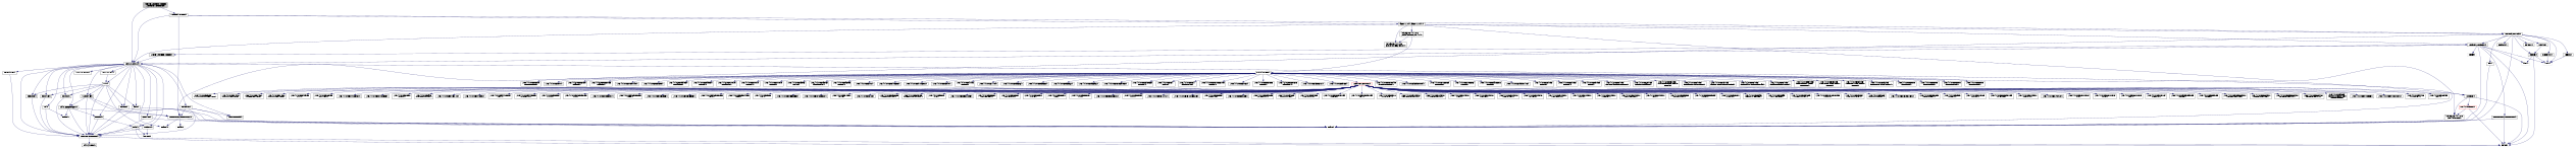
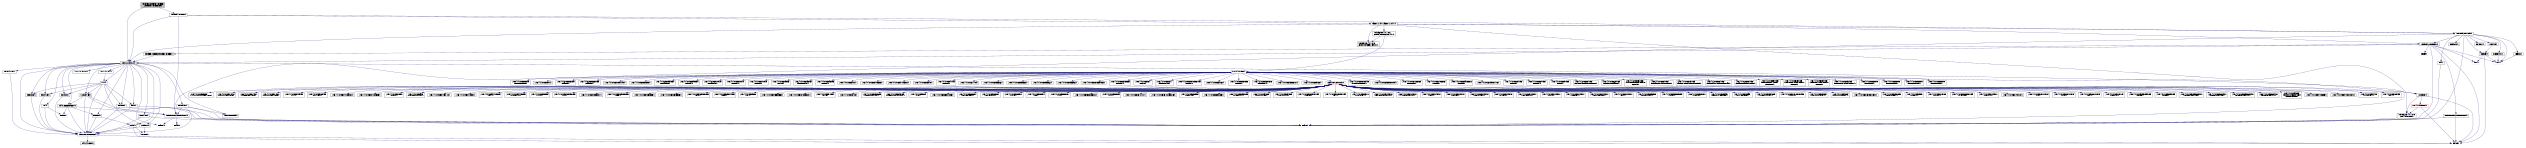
  digraph {
    node [color=black fillcolor=white fontname=Helvetica fontsize=10 shape=record style=filled]
    edge [color=midnightblue fontname=Helvetica fontsize=10 labelfontname=Helvetica labelfontsize=10 style=solid]
    n1 [fillcolor=grey75 fontcolor=black height=0.2 label="libraries/AP_SerialManager\l/AP_SerialManager.cpp" width=0.4]
    n2 [height=0.2 label="AP_HAL/AP_HAL.h" width=0.4]
    n3 [height=0.2 label="AP_SerialManager.h" width=0.4]
    n4 [color=grey75 height=0.2 label="stdint.h" width=0.4]
    n5 [color=grey75 height=0.2 label="stdbool.h" width=0.4]
    n6 [height=0.2 label="AP_HAL_Namespace.h" width=0.4]
    n7 [height=0.2 label="AP_HAL_Boards.h" width=0.4]
    n8 [height=0.2 label="AP_HAL_Macros.h" width=0.4]
    n9 [height=0.2 label="AP_HAL_Main.h" width=0.4]
    n10 [height=0.2 label="HAL.h" width=0.4]
    n11 [height=0.2 label="AnalogIn.h" width=0.4]
    n12 [height=0.2 label="GPIO.h" width=0.4]
    n13 [height=0.2 label="RCInput.h" width=0.4]
    n14 [height=0.2 label="RCOutput.h" width=0.4]
    n15 [height=0.2 label="SPIDriver.h" width=0.4]
    n16 [height=0.2 label="Storage.h" width=0.4]
    n17 [height=0.2 label="UARTDriver.h" width=0.4]
    n18 [height=0.2 label="utility/BetterStream.h" width=0.4]
    n19 [height=0.2 label="Stream.h" width=0.4]
    n20 [height=0.2 label="Print.h" width=0.4]
    n21 [height=0.2 label="I2CDriver.h" width=0.4]
    n22 [height=0.2 label="Scheduler.h" width=0.4]
    n23 [height=0.2 label="Semaphores.h" width=0.4]
    n24 [height=0.2 label="Util.h" width=0.4]
    n25 [height=0.2 label="AP_Common/AP_Common.h" width=0.4]
    n26 [height=0.2 label="AP_Math/AP_Math.h" width=0.4]
    n27 [height=0.2 label="GCS_MAVLink/GCS_MAVLink.h" width=0.4]
    n28 [color=grey75 height=0.2 label="string.h" width=0.4]
    n29 [height=0.2 label="utility/functor.h" width=0.4]
    n30 [color=grey75 height=0.2 label="inttypes.h" width=0.4]
    n31 [color=grey75 height=0.2 label="stdarg.h" width=0.4]
    n32 [color=grey75 height=0.2 label="stdlib.h" width=0.4]
    n33 [height=0.2 label="AP_Param/AP_Param.h" width=0.4]
    n34 [color=grey75 height=0.2 label="math.h" width=0.4]
    n35 [height=0.2 label="rotations.h" width=0.4]
    n36 [height=0.2 label="vector2.h" width=0.4]
    n37 [height=0.2 label="vector3.h" width=0.4]
    n38 [height=0.2 label="matrix3.h" width=0.4]
    n39 [height=0.2 label="quaternion.h" width=0.4]
    n40 [height=0.2 label="polygon.h" width=0.4]
    n41 [height=0.2 label="edc.h" width=0.4]
    n42 [height=0.2 label="include/mavlink/v1.0\l/ardupilotmega/version.h" width=0.4]
    n43 [height=0.2 label="include/mavlink/v1.0\l/mavlink_types.h" width=0.4]
    n44 [height=0.2 label="include/mavlink/v1.0\l/ardupilotmega/mavlink.h" width=0.4]
    n45 [color=grey75 height=0.2 label="float.h" width=0.4]
    n46 [color=grey75 height=0.2 label="stddef.h" width=0.4]
    n47 [height=0.2 label="AP_Progmem/AP_Progmem.h" width=0.4]
-   n48 [height=0.2 label="AnalogIn/StorageManager.h" width=0.4]
+   n48 [height=0.2 label="StorageManager/StorageManager.h" width=0.4]
    n49 [height=0.2 label="ardupilotmega.h" width=0.4]
    n50 [height=0.2 label="../protocol.h" width=0.4]
    n51 [color=red height=0.2 label="../common/common.h" width=0.4]
    n52 [height=0.2 label="./mavlink_msg_sensor\l_offsets.h" width=0.4]
    n53 [height=0.2 label="./mavlink_msg_set_mag\l_offsets.h" width=0.4]
    n54 [height=0.2 label="./mavlink_msg_meminfo.h" width=0.4]
    n55 [height=0.2 label="./mavlink_msg_ap_adc.h" width=0.4]
    n56 [height=0.2 label="./mavlink_msg_digicam\l_configure.h" width=0.4]
    n57 [height=0.2 label="./mavlink_msg_digicam\l_control.h" width=0.4]
    n58 [height=0.2 label="./mavlink_msg_mount\l_configure.h" width=0.4]
    n59 [height=0.2 label="./mavlink_msg_mount\l_control.h" width=0.4]
    n60 [height=0.2 label="./mavlink_msg_mount\l_status.h" width=0.4]
    n61 [height=0.2 label="./mavlink_msg_fence\l_point.h" width=0.4]
    n62 [height=0.2 label="./mavlink_msg_fence\l_fetch_point.h" width=0.4]
    n63 [height=0.2 label="./mavlink_msg_fence\l_status.h" width=0.4]
    n64 [height=0.2 label="./mavlink_msg_ahrs.h" width=0.4]
    n65 [height=0.2 label="./mavlink_msg_simstate.h" width=0.4]
    n66 [height=0.2 label="./mavlink_msg_hwstatus.h" width=0.4]
    n67 [height=0.2 label="./mavlink_msg_radio.h" width=0.4]
    n68 [height=0.2 label="./mavlink_msg_limits\l_status.h" width=0.4]
    n69 [height=0.2 label="./mavlink_msg_wind.h" width=0.4]
    n70 [height=0.2 label="./mavlink_msg_data16.h" width=0.4]
    n71 [height=0.2 label="./mavlink_msg_data32.h" width=0.4]
    n72 [height=0.2 label="./mavlink_msg_data64.h" width=0.4]
    n73 [height=0.2 label="./mavlink_msg_data96.h" width=0.4]
    n74 [height=0.2 label="./mavlink_msg_rangefinder.h" width=0.4]
    n75 [height=0.2 label="./mavlink_msg_airspeed\l_autocal.h" width=0.4]
    n76 [height=0.2 label="./mavlink_msg_rally\l_point.h" width=0.4]
    n77 [height=0.2 label="./mavlink_msg_rally\l_fetch_point.h" width=0.4]
    n78 [height=0.2 label="./mavlink_msg_compassmot\l_status.h" width=0.4]
    n79 [height=0.2 label="./mavlink_msg_ahrs2.h" width=0.4]
    n80 [height=0.2 label="./mavlink_msg_camera\l_status.h" width=0.4]
    n81 [height=0.2 label="./mavlink_msg_camera\l_feedback.h" width=0.4]
    n82 [height=0.2 label="./mavlink_msg_battery2.h" width=0.4]
    n83 [height=0.2 label="./mavlink_msg_ahrs3.h" width=0.4]
    n84 [height=0.2 label="./mavlink_msg_autopilot\l_version_request.h" width=0.4]
    n85 [height=0.2 label="./mavlink_msg_led_control.h" width=0.4]
    n86 [height=0.2 label="./mavlink_msg_mag_cal\l_progress.h" width=0.4]
    n87 [height=0.2 label="./mavlink_msg_mag_cal\l_report.h" width=0.4]
    n88 [height=0.2 label="./mavlink_msg_ekf_status\l_report.h" width=0.4]
    n89 [height=0.2 label="./mavlink_msg_pid_tuning.h" width=0.4]
    n90 [height=0.2 label="./mavlink_msg_gimbal\l_report.h" width=0.4]
    n91 [height=0.2 label="./mavlink_msg_gimbal\l_control.h" width=0.4]
    n92 [height=0.2 label="./mavlink_msg_gimbal\l_reset.h" width=0.4]
    n93 [height=0.2 label="./mavlink_msg_gimbal\l_axis_calibration_progress.h" width=0.4]
    n94 [height=0.2 label="./mavlink_msg_gimbal\l_set_home_offsets.h" width=0.4]
    n95 [height=0.2 label="./mavlink_msg_gimbal\l_home_offset_calibration\l_result.h" width=0.4]
    n96 [height=0.2 label="./mavlink_msg_gimbal\l_set_factory_parameters.h" width=0.4]
    n97 [height=0.2 label="./mavlink_msg_gimbal\l_factory_parameters_loaded.h" width=0.4]
    n98 [height=0.2 label="./mavlink_msg_gimbal\l_erase_firmware_and_config.h" width=0.4]
    n99 [height=0.2 label="./mavlink_msg_gimbal\l_perform_factory_tests.h" width=0.4]
    n100 [height=0.2 label="./mavlink_msg_gimbal\l_report_factory_tests\l_progress.h" width=0.4]
    n101 [height=0.2 label="./mavlink_msg_gimbal\l_request_axis_calibration\l_status.h" width=0.4]
    n102 [height=0.2 label="./mavlink_msg_gimbal\l_report_axis_calibration\l_status.h" width=0.4]
    n103 [height=0.2 label="./mavlink_msg_gimbal\l_request_axis_calibration.h" width=0.4]
    n104 [height=0.2 label="./mavlink_msg_gopro\l_heartbeat.h" width=0.4]
    n105 [height=0.2 label="./mavlink_msg_gopro\l_get_request.h" width=0.4]
    n106 [height=0.2 label="./mavlink_msg_gopro\l_get_response.h" width=0.4]
    n107 [height=0.2 label="./mavlink_msg_gopro\l_set_request.h" width=0.4]
    n108 [height=0.2 label="./mavlink_msg_gopro\l_set_response.h" width=0.4]
    n109 [height=0.2 label="./mavlink_msg_rpm.h" width=0.4]
    n110 [color=red height=0.2 label="mavlink_helpers.h" width=0.4]
    n111 [height=0.2 label="./mavlink_msg_heartbeat.h" width=0.4]
    n112 [height=0.2 label="./mavlink_msg_sys_status.h" width=0.4]
    n113 [height=0.2 label="./mavlink_msg_system\l_time.h" width=0.4]
    n114 [height=0.2 label="./mavlink_msg_ping.h" width=0.4]
    n115 [height=0.2 label="./mavlink_msg_change\l_operator_control.h" width=0.4]
    n116 [height=0.2 label="./mavlink_msg_change\l_operator_control_ack.h" width=0.4]
    n117 [height=0.2 label="./mavlink_msg_auth\l_key.h" width=0.4]
    n118 [height=0.2 label="./mavlink_msg_set_mode.h" width=0.4]
    n119 [height=0.2 label="./mavlink_msg_param\l_request_read.h" width=0.4]
    n120 [height=0.2 label="./mavlink_msg_param\l_request_list.h" width=0.4]
    n121 [height=0.2 label="./mavlink_msg_param\l_value.h" width=0.4]
    n122 [height=0.2 label="./mavlink_msg_param\l_set.h" width=0.4]
    n123 [height=0.2 label="./mavlink_msg_gps_raw\l_int.h" width=0.4]
    n124 [height=0.2 label="./mavlink_msg_gps_status.h" width=0.4]
    n125 [height=0.2 label="./mavlink_msg_scaled\l_imu.h" width=0.4]
    n126 [height=0.2 label="./mavlink_msg_raw_imu.h" width=0.4]
    n127 [height=0.2 label="./mavlink_msg_raw_pressure.h" width=0.4]
    n128 [height=0.2 label="./mavlink_msg_scaled\l_pressure.h" width=0.4]
    n129 [height=0.2 label="./mavlink_msg_attitude.h" width=0.4]
    n130 [height=0.2 label="./mavlink_msg_attitude\l_quaternion.h" width=0.4]
    n131 [height=0.2 label="./mavlink_msg_local\l_position_ned.h" width=0.4]
    n132 [height=0.2 label="./mavlink_msg_global\l_position_int.h" width=0.4]
    n133 [height=0.2 label="./mavlink_msg_rc_channels\l_scaled.h" width=0.4]
    n134 [height=0.2 label="./mavlink_msg_rc_channels\l_raw.h" width=0.4]
    n135 [height=0.2 label="./mavlink_msg_servo\l_output_raw.h" width=0.4]
    n136 [height=0.2 label="./mavlink_msg_mission\l_request_partial_list.h" width=0.4]
    n137 [height=0.2 label="./mavlink_msg_mission\l_write_partial_list.h" width=0.4]
    n138 [height=0.2 label="./mavlink_msg_mission\l_item.h" width=0.4]
    n139 [height=0.2 label="./mavlink_msg_mission\l_request.h" width=0.4]
    n140 [height=0.2 label="./mavlink_msg_mission\l_set_current.h" width=0.4]
    n141 [height=0.2 label="./mavlink_msg_mission\l_current.h" width=0.4]
    n142 [height=0.2 label="./mavlink_msg_mission\l_request_list.h" width=0.4]
    n143 [height=0.2 label="./mavlink_msg_mission\l_count.h" width=0.4]
    n144 [height=0.2 label="./mavlink_msg_mission\l_clear_all.h" width=0.4]
    n145 [height=0.2 label="./mavlink_msg_mission\l_item_reached.h" width=0.4]
    n146 [height=0.2 label="./mavlink_msg_mission\l_ack.h" width=0.4]
    n147 [height=0.2 label="./mavlink_msg_set_gps\l_global_origin.h" width=0.4]
    n148 [height=0.2 label="./mavlink_msg_gps_global\l_origin.h" width=0.4]
    n149 [height=0.2 label="./mavlink_msg_param\l_map_rc.h" width=0.4]
    n150 [height=0.2 label="./mavlink_msg_safety\l_set_allowed_area.h" width=0.4]
    n151 [height=0.2 label="./mavlink_msg_safety\l_allowed_area.h" width=0.4]
    n152 [height=0.2 label="./mavlink_msg_attitude\l_quaternion_cov.h" width=0.4]
    n153 [height=0.2 label="./mavlink_msg_nav_controller\l_output.h" width=0.4]
    n154 [height=0.2 label="./mavlink_msg_global\l_position_int_cov.h" width=0.4]
    n155 [height=0.2 label="./mavlink_msg_local\l_position_ned_cov.h" width=0.4]
    n156 [height=0.2 label="./mavlink_msg_rc_channels.h" width=0.4]
    n157 [height=0.2 label="./mavlink_msg_request\l_data_stream.h" width=0.4]
    n158 [height=0.2 label="./mavlink_msg_data\l_stream.h" width=0.4]
    n159 [height=0.2 label="./mavlink_msg_manual\l_control.h" width=0.4]
    n160 [height=0.2 label="./mavlink_msg_rc_channels\l_override.h" width=0.4]
    n161 [height=0.2 label="./mavlink_msg_mission\l_item_int.h" width=0.4]
    n162 [height=0.2 label="./mavlink_msg_vfr_hud.h" width=0.4]
    n163 [height=0.2 label="./mavlink_msg_command\l_int.h" width=0.4]
    n164 [height=0.2 label="./mavlink_msg_command\l_long.h" width=0.4]
    n165 [height=0.2 label="./mavlink_msg_command\l_ack.h" width=0.4]
    n166 [height=0.2 label="./mavlink_msg_manual\l_setpoint.h" width=0.4]
    n167 [height=0.2 label="./mavlink_msg_set_attitude\l_target.h" width=0.4]
    n168 [height=0.2 label="./mavlink_msg_attitude\l_target.h" width=0.4]
    n169 [height=0.2 label="./mavlink_msg_set_position\l_target_local_ned.h" width=0.4]
    n170 [height=0.2 label="./mavlink_msg_position\l_target_local_ned.h" width=0.4]
    n171 [height=0.2 label="./mavlink_msg_set_position\l_target_global_int.h" width=0.4]
    n172 [height=0.2 label="./mavlink_msg_position\l_target_global_int.h" width=0.4]
    n173 [height=0.2 label="./mavlink_msg_local\l_position_ned_system\l_global_offset.h" width=0.4]
    n174 [height=0.2 label="./mavlink_msg_hil_state.h" width=0.4]
    n175 [height=0.2 label="./mavlink_msg_hil_controls.h" width=0.4]
    n176 [height=0.2 label="./mavlink_msg_hil_rc\l_inputs_raw.h" width=0.4]
    n177 [height=0.2 label="./mavlink_msg_optical\l_flow.h" width=0.4]
    n178 [height=0.2 label="./mavlink_msg_global\l_vision_position_estimate.h" width=0.4]
    n179 [height=0.2 label="./mavlink_msg_vision\l_position_estimate.h" width=0.4]
    n180 [height=0.2 label="./mavlink_msg_vision\l_speed_estimate.h" width=0.4]
    n181 [height=0.2 label="./mavlink_msg_vicon\l_position_estimate.h" width=0.4]
    n182 [height=0.2 label="./mavlink_msg_highres\l_imu.h" width=0.4]
    n183 [height=0.2 label="./mavlink_msg_optical\l_flow_rad.h" width=0.4]
    n184 [height=0.2 label="./mavlink_msg_hil_sensor.h" width=0.4]
    n185 [height=0.2 label="./mavlink_msg_sim_state.h" width=0.4]
    n186 [height=0.2 label="./mavlink_msg_radio\l_status.h" width=0.4]
    n187 [height=0.2 label="./mavlink_msg_file\l_transfer_protocol.h" width=0.4]
    n188 [height=0.2 label="./mavlink_msg_timesync.h" width=0.4]
    n189 [height=0.2 label="./mavlink_msg_hil_gps.h" width=0.4]
    n190 [height=0.2 label="./mavlink_msg_hil_optical\l_flow.h" width=0.4]
    n191 [height=0.2 label="./mavlink_msg_hil_state\l_quaternion.h" width=0.4]
    n192 [height=0.2 label="./mavlink_msg_scaled\l_imu2.h" width=0.4]
    n193 [height=0.2 label="./mavlink_msg_log_request\l_list.h" width=0.4]
    n194 [height=0.2 label="./mavlink_msg_log_entry.h" width=0.4]
    n195 [height=0.2 label="./mavlink_msg_log_request\l_data.h" width=0.4]
    n196 [height=0.2 label="./mavlink_msg_log_data.h" width=0.4]
    n197 [height=0.2 label="./mavlink_msg_log_erase.h" width=0.4]
    n198 [height=0.2 label="./mavlink_msg_log_request\l_end.h" width=0.4]
    n199 [height=0.2 label="./mavlink_msg_gps_inject\l_data.h" width=0.4]
    n200 [height=0.2 label="./mavlink_msg_gps2\l_raw.h" width=0.4]
    n1 -> n2
    n1 -> n3
    n2 -> n4
    n2 -> n5
    n2 -> n6
    n2 -> n7
    n2 -> n8
    n2 -> n9
    n2 -> n10
    n2 -> n11
    n2 -> n12
    n2 -> n13
    n2 -> n14
    n2 -> n15
    n2 -> n16
    n2 -> n17
    n2 -> n18
    n2 -> n19
    n2 -> n20
    n2 -> n21
    n2 -> n22
    n2 -> n23
    n2 -> n24
    n3 -> n2
    n3 -> n25
    n3 -> n26
    n3 -> n27
    n6 -> n28
    n6 -> n29
    n9 -> n10
    n10 -> n6
    n10 -> n11
    n10 -> n12
    n10 -> n13
    n10 -> n14
    n10 -> n15
    n10 -> n16
    n10 -> n17
    n11 -> n6
    n11 -> n30
    n12 -> n4
    n12 -> n6
    n13 -> n6
    n14 -> n6
    n15 -> n6
    n16 -> n4
    n16 -> n6
    n17 -> n4
    n17 -> n6
    n17 -> n18
    n17 -> n25
    n18 -> n6
    n18 -> n19
    n18 -> n25
    n18 -> n31
    n19 -> n6
    n19 -> n20
    n20 -> n6
    n20 -> n28
    n20 -> n30
    n21 -> n4
    n21 -> n6
    n22 -> n4
    n22 -> n6
    n22 -> n7
    n22 -> n25
    n23 -> n6
    n24 -> n6
    n24 -> n31
    n25 -> n4
    n25 -> n5
    n25 -> n32
    n26 -> n4
    n26 -> n25
    n26 -> n33
    n26 -> n34
    n26 -> n35
    n26 -> n36
    n26 -> n37
    n26 -> n38
    n26 -> n39
    n26 -> n40
    n26 -> n41
    n27 -> n2
    n27 -> n26
    n27 -> n33
    n27 -> n42
    n27 -> n43
    n27 -> n44
    n33 -> n2
    n33 -> n4
    n33 -> n28
    n33 -> n34
    n33 -> n45
    n33 -> n46
    n33 -> n47
    n33 -> n48
    n36 -> n34
    n37 -> n28
    n37 -> n34
    n37 -> n45
    n38 -> n37
    n39 -> n34
    n41 -> n4
    n43 -> n4
    n44 -> n42
    n44 -> n49
    n47 -> n4
    n47 -> n28
    n48 -> n2
    n49 -> n50
    n49 -> n51
    n49 -> n52
    n49 -> n53
    n49 -> n54
    n49 -> n55
    n49 -> n56
    n49 -> n57
    n49 -> n58
    n49 -> n59
    n49 -> n60
    n49 -> n61
    n49 -> n62
    n49 -> n63
    n49 -> n64
    n49 -> n65
    n49 -> n66
    n49 -> n67
    n49 -> n68
    n49 -> n69
    n49 -> n70
    n49 -> n71
    n49 -> n72
    n49 -> n73
    n49 -> n74
    n49 -> n75
    n49 -> n76
    n49 -> n77
    n49 -> n78
    n49 -> n79
    n49 -> n80
    n49 -> n81
    n49 -> n82
    n49 -> n83
    n49 -> n84
    n49 -> n85
    n49 -> n86
    n49 -> n87
    n49 -> n88
    n49 -> n89
    n49 -> n90
    n49 -> n91
    n49 -> n92
    n49 -> n93
    n49 -> n94
    n49 -> n95
    n49 -> n96
    n49 -> n97
    n49 -> n98
    n49 -> n99
    n49 -> n100
    n49 -> n101
    n49 -> n102
    n49 -> n103
    n49 -> n104
    n49 -> n105
    n49 -> n106
    n49 -> n107
    n49 -> n108
    n49 -> n109
    n50 -> n28
    n50 -> n43
    n50 -> n110
    n51 -> n50
    n51 -> n111
    n51 -> n112
    n51 -> n113
    n51 -> n114
    n51 -> n115
    n51 -> n116
    n51 -> n117
    n51 -> n118
    n51 -> n119
    n51 -> n120
    n51 -> n121
    n51 -> n122
    n51 -> n123
    n51 -> n124
    n51 -> n125
    n51 -> n126
    n51 -> n127
    n51 -> n128
    n51 -> n129
    n51 -> n130
    n51 -> n131
    n51 -> n132
    n51 -> n133
    n51 -> n134
    n51 -> n135
    n51 -> n136
    n51 -> n137
    n51 -> n138
    n51 -> n139
    n51 -> n140
    n51 -> n141
    n51 -> n142
    n51 -> n143
    n51 -> n144
    n51 -> n145
    n51 -> n146
    n51 -> n147
    n51 -> n148
    n51 -> n149
    n51 -> n150
    n51 -> n151
    n51 -> n152
    n51 -> n153
    n51 -> n154
    n51 -> n155
    n51 -> n156
    n51 -> n157
    n51 -> n158
    n51 -> n159
    n51 -> n160
    n51 -> n161
    n51 -> n162
    n51 -> n163
    n51 -> n164
    n51 -> n165
    n51 -> n166
    n51 -> n167
    n51 -> n168
    n51 -> n169
    n51 -> n170
    n51 -> n171
    n51 -> n172
    n51 -> n173
    n51 -> n174
    n51 -> n175
    n51 -> n176
    n51 -> n177
    n51 -> n178
    n51 -> n179
    n51 -> n180
    n51 -> n181
    n51 -> n182
    n51 -> n183
    n51 -> n184
    n51 -> n185
    n51 -> n186
    n51 -> n187
    n51 -> n188
    n51 -> n189
    n51 -> n190
    n51 -> n191
    n51 -> n192
    n51 -> n193
    n51 -> n194
    n51 -> n195
    n51 -> n196
    n51 -> n197
    n51 -> n198
    n51 -> n199
    n51 -> n200
    n110 -> n28
    n110 -> n43
  }
